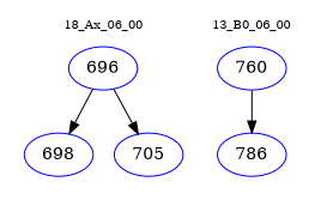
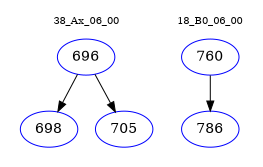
  digraph {
    node [color=blue]
    edge [color=black]
    n1 [label=696]
    n2 [label=698]
    n3 [label=705]
    n4 [label=760]
    n5 [label=786]
    subgraph cluster_1 {
      color=white
      fontsize=10
-     label="18_Ax_06_00"
+     label="38_Ax_06_00"
      n1
      n2
      n3
    }
    subgraph cluster_2 {
      color=white
      fontsize=10
-     label="13_B0_06_00"
+     label="18_B0_06_00"
      n4
      n5
    }
    n1 -> n2
    n1 -> n3
    n4 -> n5
  }
